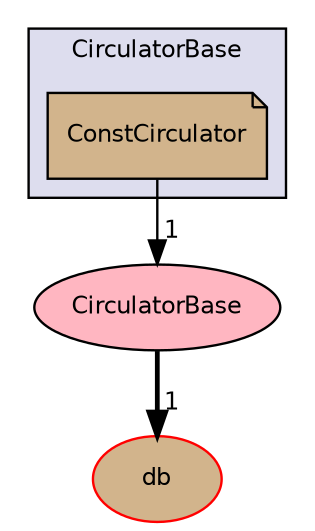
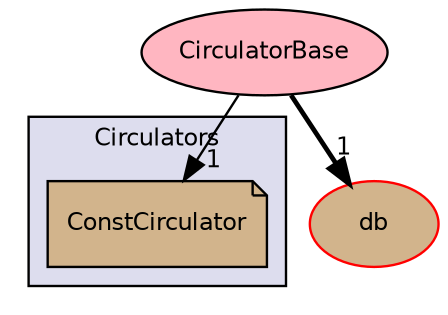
  digraph {
    compound=true
    node [fillcolor=tan fontname=Helvetica fontsize=10 shape=ellipse style=filled]
    edge [headlabel=1 labeldistance=1.5 labelfontname=Helvetica labelfontsize=10]
    n1 [label=ConstCirculator pencolor=black shape=note]
    n2 [fillcolor=lightpink label=CirculatorBase]
    n3 [color=red label=db]
    subgraph cluster_1 {
      bgcolor="#ddddee"
      fontname=Helvetica
      fontsize=10
-     label=CirculatorBase
+     label=Circulators
      pencolor=black
      n1
    }
-   n1 -> n2 [style=solid]
+   n2 -> n1 [style=solid]
    n2 -> n3 [style=bold]
  }
